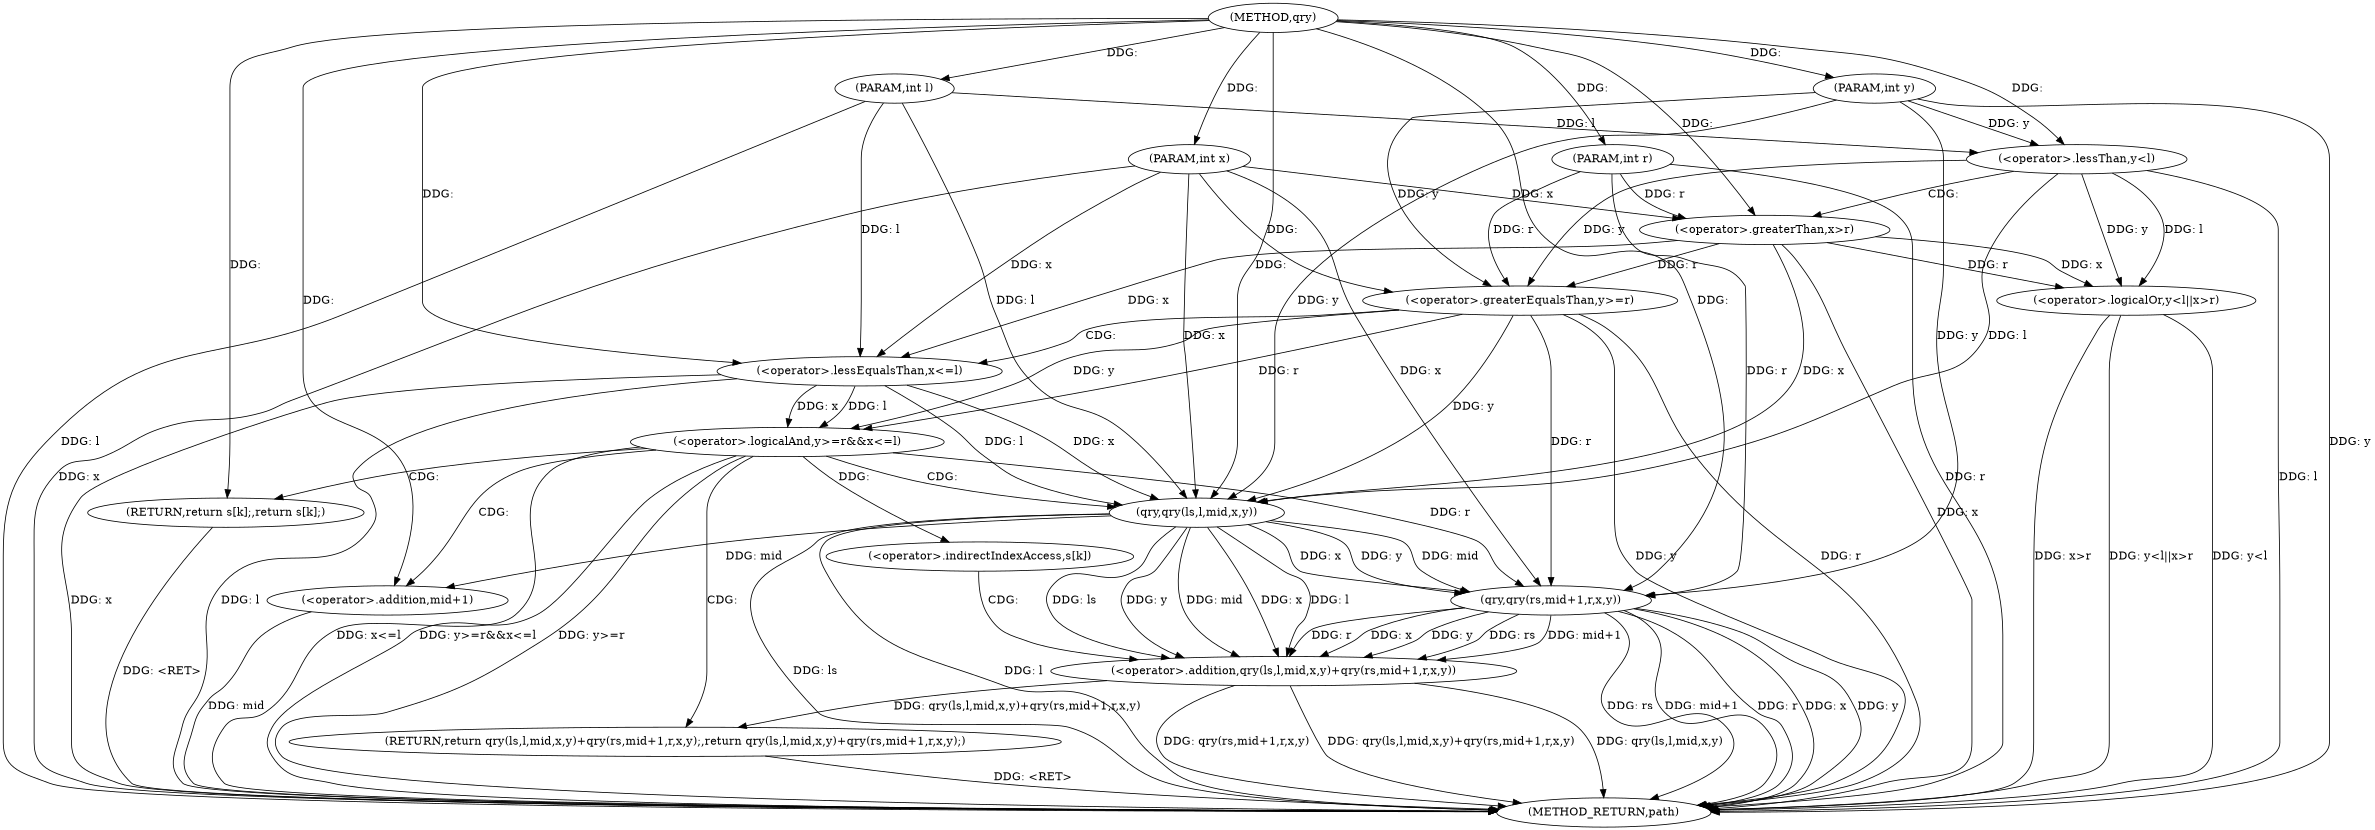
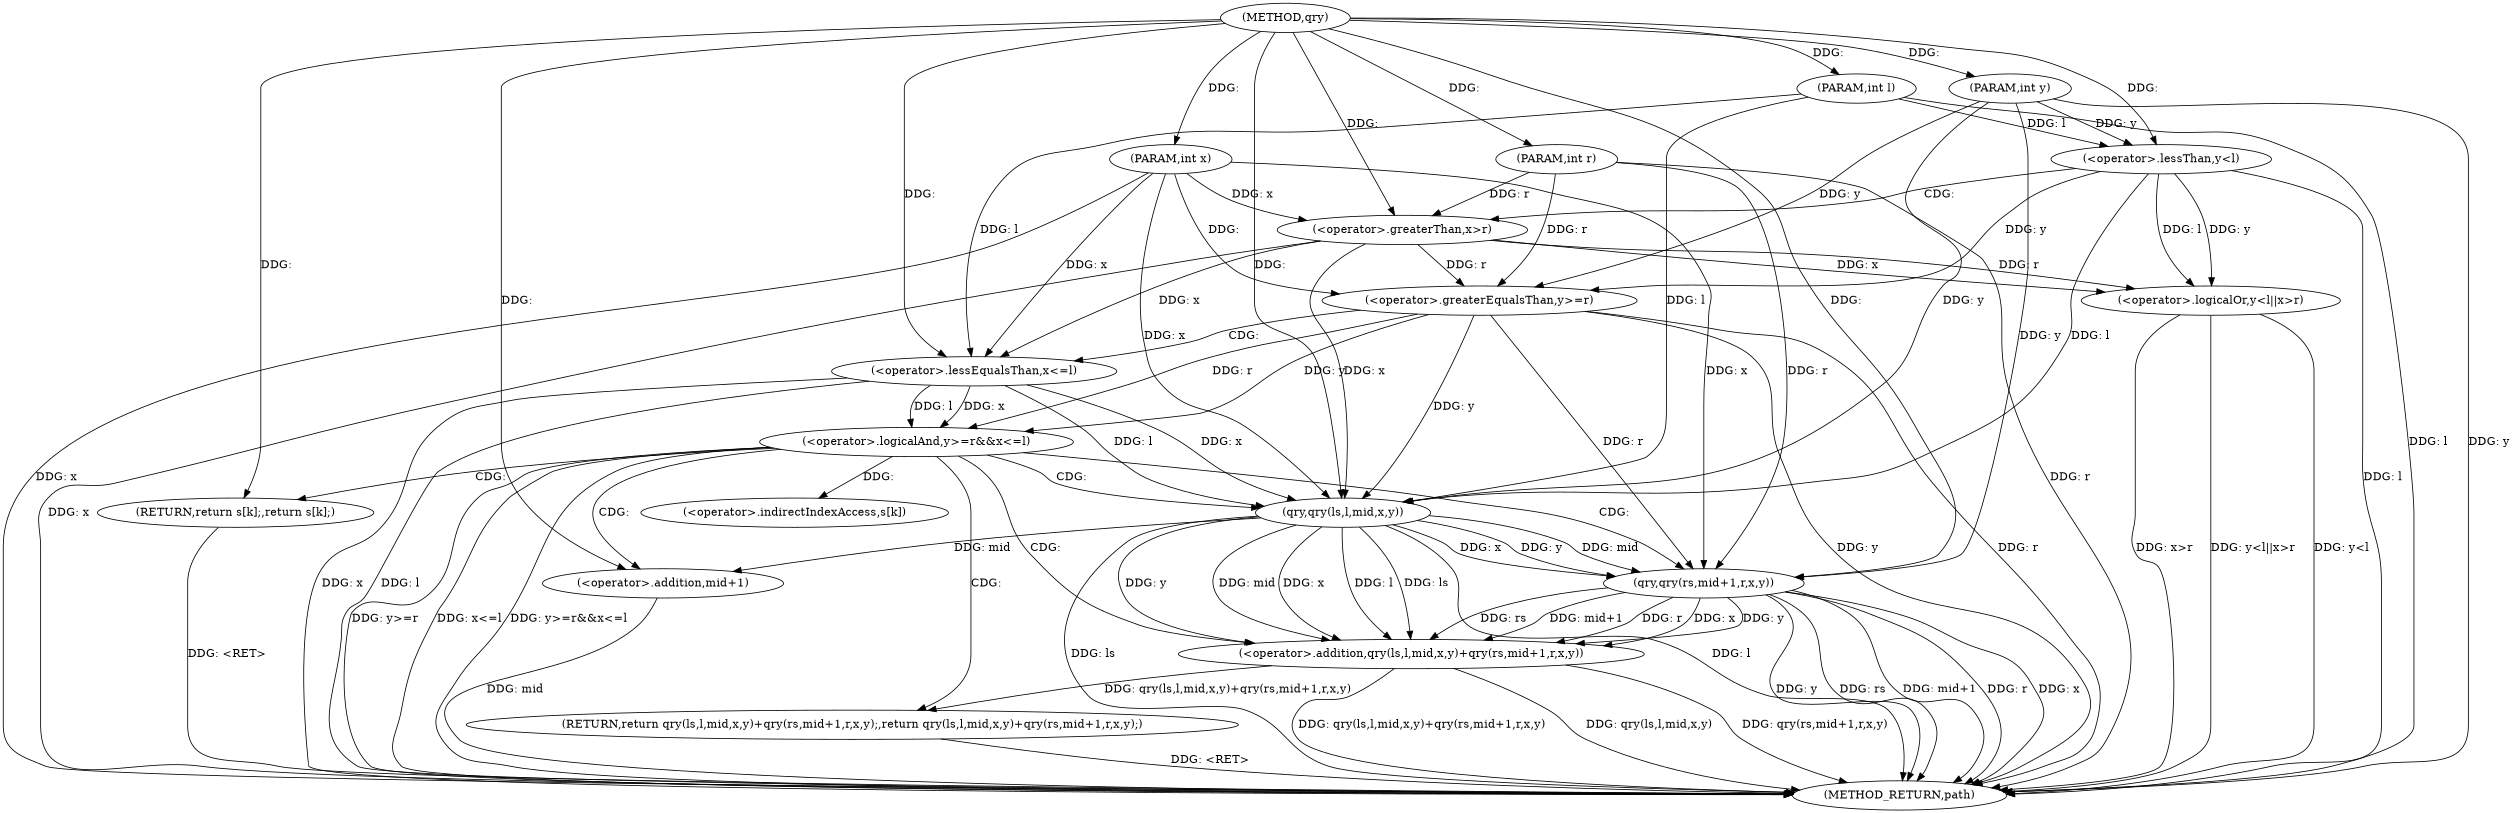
  digraph {
    n1 [label="(METHOD,qry)"]
    n2 [label="(PARAM,int l)"]
    n3 [label="(PARAM,int r)"]
    n4 [label="(PARAM,int x)"]
    n5 [label="(PARAM,int y)"]
    n6 [label="(RETURN,return s[k];,return s[k];)"]
    n7 [label="(<operator>.lessThan,y<l)"]
    n8 [label="(<operator>.greaterThan,x>r)"]
    n9 [label="(<operator>.lessEqualsThan,x<=l)"]
    n10 [label="(qry,qry(ls,l,mid,x,y))"]
    n11 [label="(qry,qry(rs,mid+1,r,x,y))"]
    n12 [label="(<operator>.addition,mid+1)"]
    n13 [label="(METHOD_RETURN,path)"]
    n14 [label="(<operator>.greaterEqualsThan,y>=r)"]
    n15 [label="(<operator>.logicalOr,y<l||x>r)"]
    n16 [label="(<operator>.logicalAnd,y>=r&&x<=l)"]
    n17 [label="(<operator>.addition,qry(ls,l,mid,x,y)+qry(rs,mid+1,r,x,y))"]
    n18 [label="(RETURN,return qry(ls,l,mid,x,y)+qry(rs,mid+1,r,x,y);,return qry(ls,l,mid,x,y)+qry(rs,mid+1,r,x,y);)"]
    n19 [label="(<operator>.indirectIndexAccess,s[k])"]
    n1 -> n2 [label="DDG: "]
    n1 -> n3 [label="DDG: "]
    n1 -> n4 [label="DDG: "]
    n1 -> n5 [label="DDG: "]
    n1 -> n6 [label="DDG: "]
    n1 -> n7 [label="DDG: "]
    n1 -> n8 [label="DDG: "]
    n1 -> n9 [label="DDG: "]
    n1 -> n10 [label="DDG: "]
    n1 -> n11 [label="DDG: "]
    n1 -> n12 [label="DDG: "]
    n2 -> n7 [label="DDG: l"]
    n2 -> n9 [label="DDG: l"]
    n2 -> n10 [label="DDG: l"]
    n2 -> n13 [label="DDG: l"]
    n3 -> n8 [label="DDG: r"]
    n3 -> n11 [label="DDG: r"]
    n3 -> n13 [label="DDG: r"]
    n3 -> n14 [label="DDG: r"]
    n4 -> n8 [label="DDG: x"]
    n4 -> n9 [label="DDG: x"]
    n4 -> n10 [label="DDG: x"]
    n4 -> n11 [label="DDG: x"]
    n4 -> n13 [label="DDG: x"]
    n4 -> n14 [label="DDG: "]
    n5 -> n7 [label="DDG: y"]
    n5 -> n10 [label="DDG: y"]
    n5 -> n11 [label="DDG: y"]
    n5 -> n13 [label="DDG: y"]
    n5 -> n14 [label="DDG: y"]
    n6 -> n13 [label="DDG: <RET>"]
    n7 -> n8 [label="CDG: "]
    n7 -> n10 [label="DDG: l"]
    n7 -> n13 [label="DDG: l"]
    n7 -> n14 [label="DDG: y"]
    n7 -> n15 [label="DDG: l"]
    n7 -> n15 [label="DDG: y"]
    n8 -> n9 [label="DDG: x"]
    n8 -> n10 [label="DDG: x"]
    n8 -> n13 [label="DDG: x"]
    n8 -> n14 [label="DDG: r"]
    n8 -> n15 [label="DDG: x"]
    n8 -> n15 [label="DDG: r"]
    n9 -> n10 [label="DDG: l"]
    n9 -> n10 [label="DDG: x"]
    n9 -> n13 [label="DDG: x"]
    n9 -> n13 [label="DDG: l"]
    n9 -> n16 [label="DDG: x"]
    n9 -> n16 [label="DDG: l"]
    n10 -> n11 [label="DDG: x"]
    n10 -> n11 [label="DDG: y"]
    n10 -> n11 [label="DDG: mid"]
    n10 -> n12 [label="DDG: mid"]
    n10 -> n13 [label="DDG: l"]
    n10 -> n13 [label="DDG: ls"]
    n10 -> n17 [label="DDG: x"]
    n10 -> n17 [label="DDG: l"]
    n10 -> n17 [label="DDG: ls"]
    n10 -> n17 [label="DDG: y"]
    n10 -> n17 [label="DDG: mid"]
    n11 -> n13 [label="DDG: mid+1"]
    n11 -> n13 [label="DDG: r"]
    n11 -> n13 [label="DDG: x"]
    n11 -> n13 [label="DDG: y"]
    n11 -> n13 [label="DDG: rs"]
    n11 -> n17 [label="DDG: mid+1"]
    n11 -> n17 [label="DDG: r"]
    n11 -> n17 [label="DDG: x"]
    n11 -> n17 [label="DDG: y"]
    n11 -> n17 [label="DDG: rs"]
    n12 -> n13 [label="DDG: mid"]
    n14 -> n9 [label="CDG: "]
    n14 -> n10 [label="DDG: y"]
    n14 -> n11 [label="DDG: r"]
    n14 -> n13 [label="DDG: y"]
    n14 -> n13 [label="DDG: r"]
    n14 -> n16 [label="DDG: y"]
    n14 -> n16 [label="DDG: r"]
    n15 -> n13 [label="DDG: y<l"]
    n15 -> n13 [label="DDG: x>r"]
    n15 -> n13 [label="DDG: y<l||x>r"]
    n16 -> n6 [label="CDG: "]
    n16 -> n10 [label="CDG: "]
-   n16 -> n11 [label="DDG: r"]
+   n16 -> n11 [label="CDG: "]
    n16 -> n12 [label="CDG: "]
    n16 -> n13 [label="DDG: y>=r"]
    n16 -> n13 [label="DDG: x<=l"]
    n16 -> n13 [label="DDG: y>=r&&x<=l"]
-   n19 -> n17 [label="CDG: "]
+   n16 -> n17 [label="CDG: "]
    n16 -> n18 [label="CDG: "]
    n16 -> n19 [label="DDG: "]
    n17 -> n13 [label="DDG: qry(ls,l,mid,x,y)"]
    n17 -> n13 [label="DDG: qry(rs,mid+1,r,x,y)"]
    n17 -> n13 [label="DDG: qry(ls,l,mid,x,y)+qry(rs,mid+1,r,x,y)"]
    n17 -> n18 [label="DDG: qry(ls,l,mid,x,y)+qry(rs,mid+1,r,x,y)"]
    n18 -> n13 [label="DDG: <RET>"]
  }
